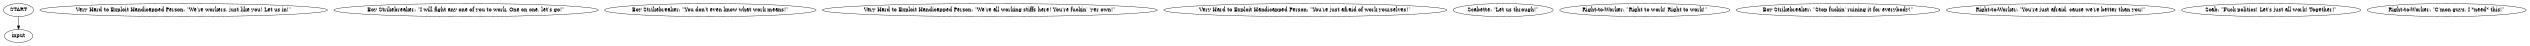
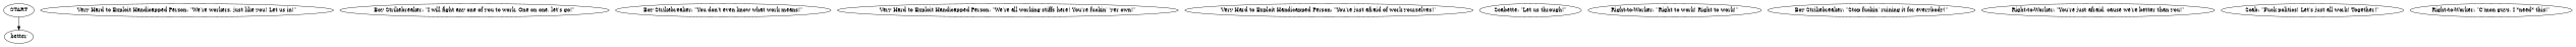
  digraph {
    n1 [label=START]
-   n2 [label=input]
+   n2 [label=better]
    n3 [label="Very Hard to Exploit Handicapped Person: \"We're workers, just like you! Let us in!\""]
    n4 [label="Boy Strikebreaker: \"I will fight any one of you to work. One on one, let's go!\""]
    n5 [label="Boy Strikebreaker: \"You don't even know what work means!\""]
    n6 [label="Very Hard to Exploit Handicapped Person: \"We're all working stiffs here! You're fuckin' 'yer own!\""]
    n7 [label="Very Hard to Exploit Handicapped Person: \"You're just afraid of work yourselves!\""]
    n8 [label="Scabette: \"Let us through!\""]
    n9 [label="Right-to-Worker: \"Right to work! Right to work!\""]
    n10 [label="Boy Strikebreaker: \"Stop fuckin' ruining it for everybody!\""]
    n11 [label="Right-to-Worker: \"You're just afraid, cause we're better than you!\""]
    n12 [label="Scab: \"Fuck politics! Let's just all work! Together!\""]
    n13 [label="Right-to-Worker: \"C'mon guys, I *need* this!\""]
    n1 -> n2
  }
